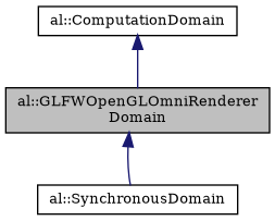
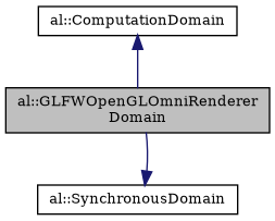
  digraph {
    fontname="DejaVu Serif"
    node [color=black fontname="DejaVu Serif" fontsize=10 shape=record]
    edge [color=midnightblue dir=back fontname="DejaVu Serif" fontsize=10 labelfontname="FreeSans.ttf" labelfontsize=10 style=solid]
    n1 [fillcolor=grey75 fontcolor=black height=0.2 label="al::GLFWOpenGLOmniRenderer\lDomain" style=filled width=0.4]
    n2 [height=0.2 label="al::SynchronousDomain" width=0.4]
    n3 [height=0.2 label="al::ComputationDomain" width=0.4]
-   n1 -> n2
+   n2 -> n1
    n3 -> n1
  }
